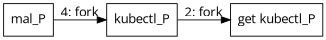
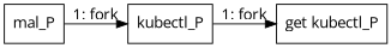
  digraph {
    engine=neato
    fixedsize=false
    fontname="Open Sans"
    fontsize=10
    nodesep=0.3
    rankdir=LR
    ranksep=0
    splines=true
    node [fontname="Open Sans" node_type=Process shape=box]
    edge [fontname="Open Sans"]
    mal_P
    kubectl_P
    n3 [label="get kubectl_P"]
-   mal_P -> kubectl_P [label="4: fork"]
-   kubectl_P -> n3 [label="2: fork"]
+   mal_P -> kubectl_P [label="1: fork"]
+   kubectl_P -> n3 [label="1: fork"]
  }
